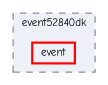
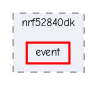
  digraph {
    compound=true
    fontname="Comic Neue"
    n1 [color=red fillcolor="#edf0f7" fontname="Comic Neue" fontsize=10 height=0.2 label=event shape=box style="filled,bold" width=0.4]
    subgraph cluster_1 {
      bgcolor="#edf0f7"
      fontsize=10
-     label=event52840dk
+     label=nrf52840dk
      pencolor=grey50
      style="filled,dashed"
      n1
    }
  }
